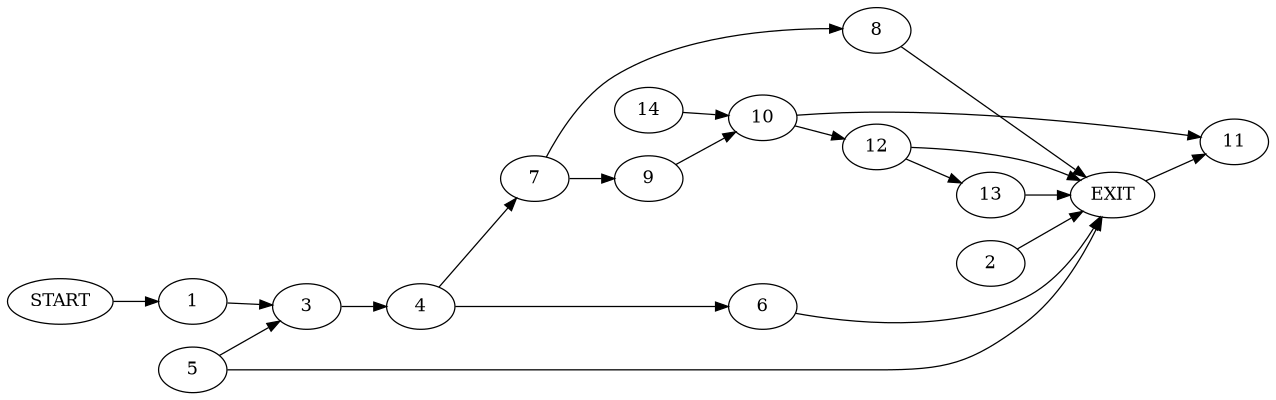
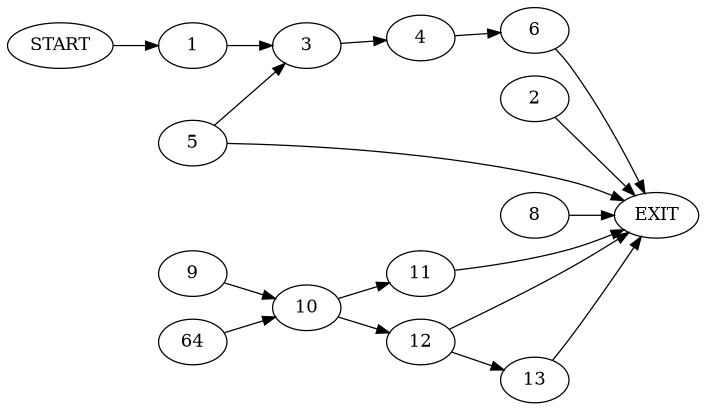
  digraph {
    rankdir=LR
    n1 [label=START]
    1
    3
    n4 [label=EXIT]
    2
    4
    6
-   7
    5
    8
    9
    10
    11
    12
    13
-   14
+   14 [label=64]
    n1 -> 1
    1 -> 3
    3 -> 4
    2 -> n4
    4 -> 6
-   4 -> 7
    6 -> n4
-   7 -> 8
-   7 -> 9
    5 -> 3
    5 -> n4
    8 -> n4
    9 -> 10
    10 -> 11
    10 -> 12
-   n4 -> 11
+   11 -> n4
    12 -> n4
    12 -> 13
    13 -> n4
    14 -> 10
  }
